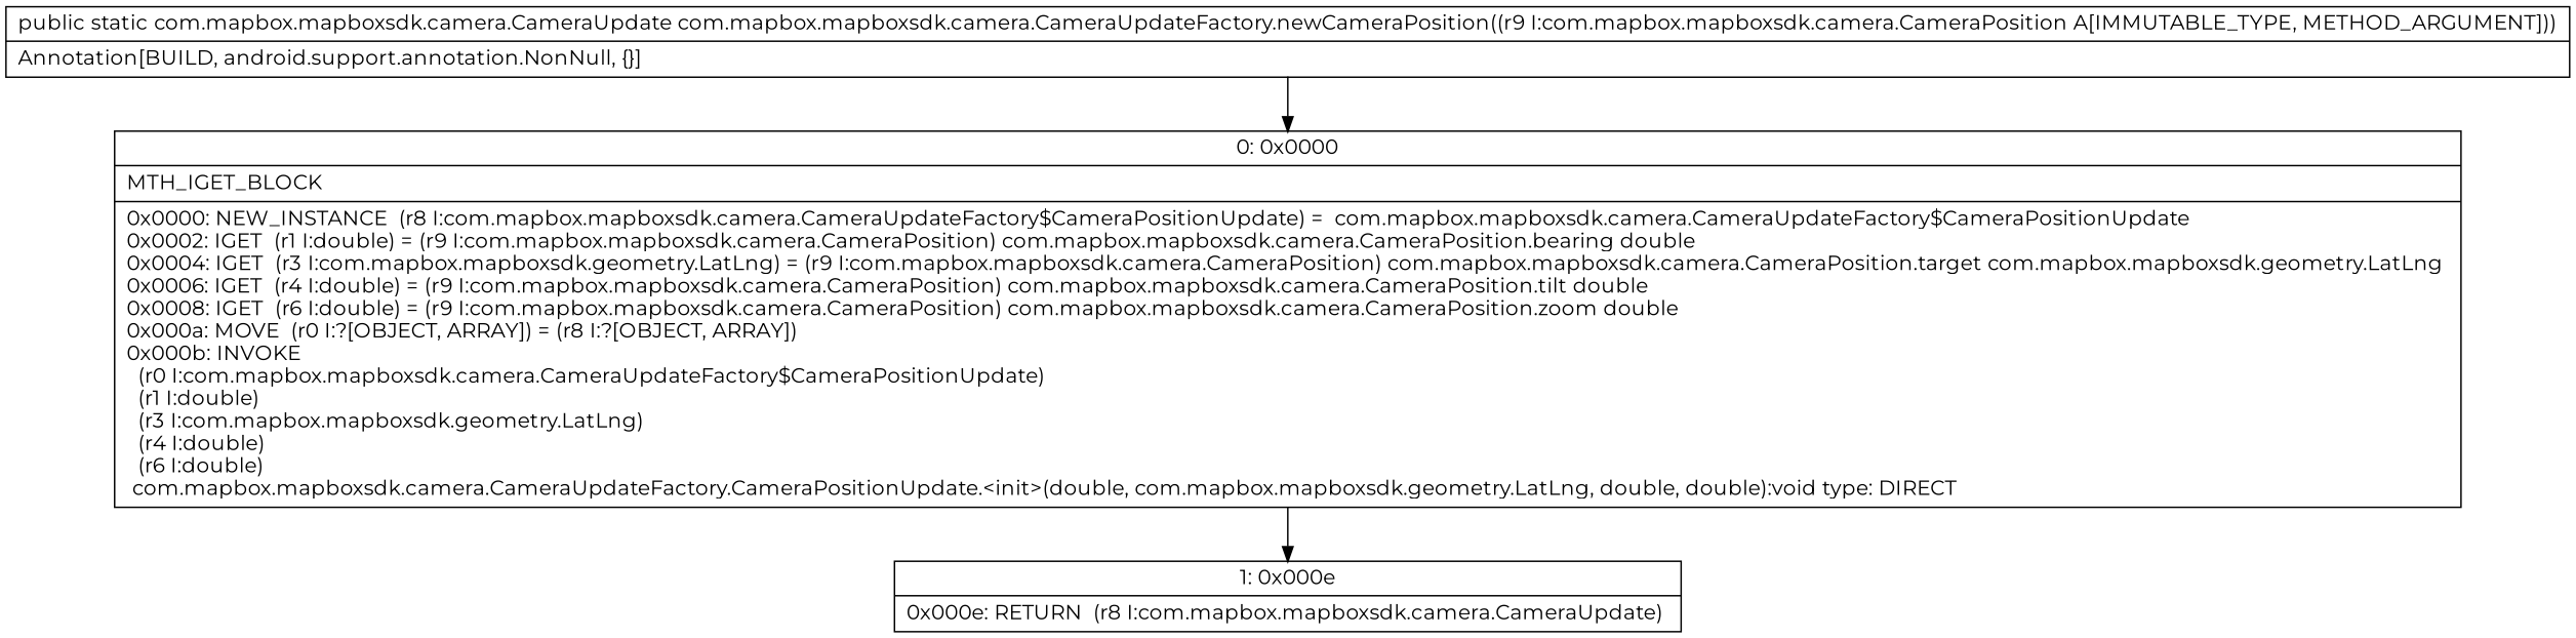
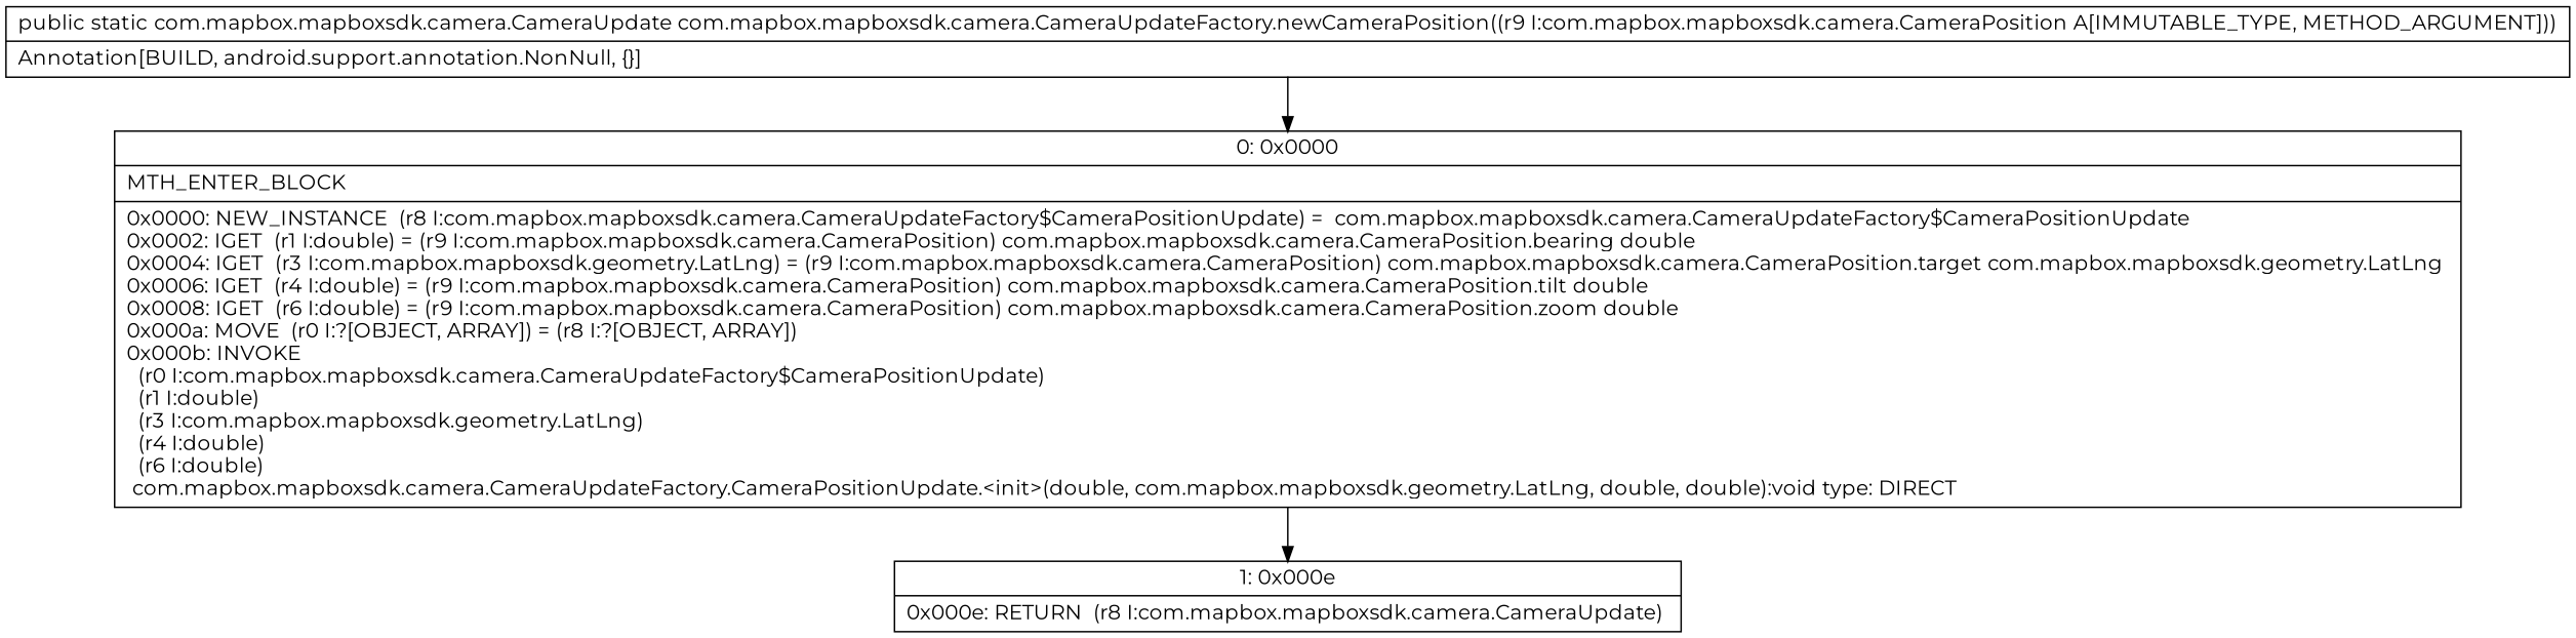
  digraph {
    fontname=Montserrat
    node [shape=record fontname=Montserrat]
    edge [fontname=Montserrat]
-   n1 [label="{0\:\ 0x0000|MTH_IGET_BLOCK\l|0x0000: NEW_INSTANCE  (r8 I:com.mapbox.mapboxsdk.camera.CameraUpdateFactory$CameraPositionUpdate) =  com.mapbox.mapboxsdk.camera.CameraUpdateFactory$CameraPositionUpdate \l0x0002: IGET  (r1 I:double) = (r9 I:com.mapbox.mapboxsdk.camera.CameraPosition) com.mapbox.mapboxsdk.camera.CameraPosition.bearing double \l0x0004: IGET  (r3 I:com.mapbox.mapboxsdk.geometry.LatLng) = (r9 I:com.mapbox.mapboxsdk.camera.CameraPosition) com.mapbox.mapboxsdk.camera.CameraPosition.target com.mapbox.mapboxsdk.geometry.LatLng \l0x0006: IGET  (r4 I:double) = (r9 I:com.mapbox.mapboxsdk.camera.CameraPosition) com.mapbox.mapboxsdk.camera.CameraPosition.tilt double \l0x0008: IGET  (r6 I:double) = (r9 I:com.mapbox.mapboxsdk.camera.CameraPosition) com.mapbox.mapboxsdk.camera.CameraPosition.zoom double \l0x000a: MOVE  (r0 I:?[OBJECT, ARRAY]) = (r8 I:?[OBJECT, ARRAY]) \l0x000b: INVOKE  \l  (r0 I:com.mapbox.mapboxsdk.camera.CameraUpdateFactory$CameraPositionUpdate)\l  (r1 I:double)\l  (r3 I:com.mapbox.mapboxsdk.geometry.LatLng)\l  (r4 I:double)\l  (r6 I:double)\l com.mapbox.mapboxsdk.camera.CameraUpdateFactory.CameraPositionUpdate.\<init\>(double, com.mapbox.mapboxsdk.geometry.LatLng, double, double):void type: DIRECT \l}"]
+   n1 [label="{0\:\ 0x0000|MTH_ENTER_BLOCK\l|0x0000: NEW_INSTANCE  (r8 I:com.mapbox.mapboxsdk.camera.CameraUpdateFactory$CameraPositionUpdate) =  com.mapbox.mapboxsdk.camera.CameraUpdateFactory$CameraPositionUpdate \l0x0002: IGET  (r1 I:double) = (r9 I:com.mapbox.mapboxsdk.camera.CameraPosition) com.mapbox.mapboxsdk.camera.CameraPosition.bearing double \l0x0004: IGET  (r3 I:com.mapbox.mapboxsdk.geometry.LatLng) = (r9 I:com.mapbox.mapboxsdk.camera.CameraPosition) com.mapbox.mapboxsdk.camera.CameraPosition.target com.mapbox.mapboxsdk.geometry.LatLng \l0x0006: IGET  (r4 I:double) = (r9 I:com.mapbox.mapboxsdk.camera.CameraPosition) com.mapbox.mapboxsdk.camera.CameraPosition.tilt double \l0x0008: IGET  (r6 I:double) = (r9 I:com.mapbox.mapboxsdk.camera.CameraPosition) com.mapbox.mapboxsdk.camera.CameraPosition.zoom double \l0x000a: MOVE  (r0 I:?[OBJECT, ARRAY]) = (r8 I:?[OBJECT, ARRAY]) \l0x000b: INVOKE  \l  (r0 I:com.mapbox.mapboxsdk.camera.CameraUpdateFactory$CameraPositionUpdate)\l  (r1 I:double)\l  (r3 I:com.mapbox.mapboxsdk.geometry.LatLng)\l  (r4 I:double)\l  (r6 I:double)\l com.mapbox.mapboxsdk.camera.CameraUpdateFactory.CameraPositionUpdate.\<init\>(double, com.mapbox.mapboxsdk.geometry.LatLng, double, double):void type: DIRECT \l}"]
    n2 [label="{1\:\ 0x000e|0x000e: RETURN  (r8 I:com.mapbox.mapboxsdk.camera.CameraUpdate) \l}"]
    n3 [label="{public static com.mapbox.mapboxsdk.camera.CameraUpdate com.mapbox.mapboxsdk.camera.CameraUpdateFactory.newCameraPosition((r9 I:com.mapbox.mapboxsdk.camera.CameraPosition A[IMMUTABLE_TYPE, METHOD_ARGUMENT]))  | Annotation[BUILD, android.support.annotation.NonNull, \{\}]\l}"]
    n1 -> n2
    n3 -> n1
  }
